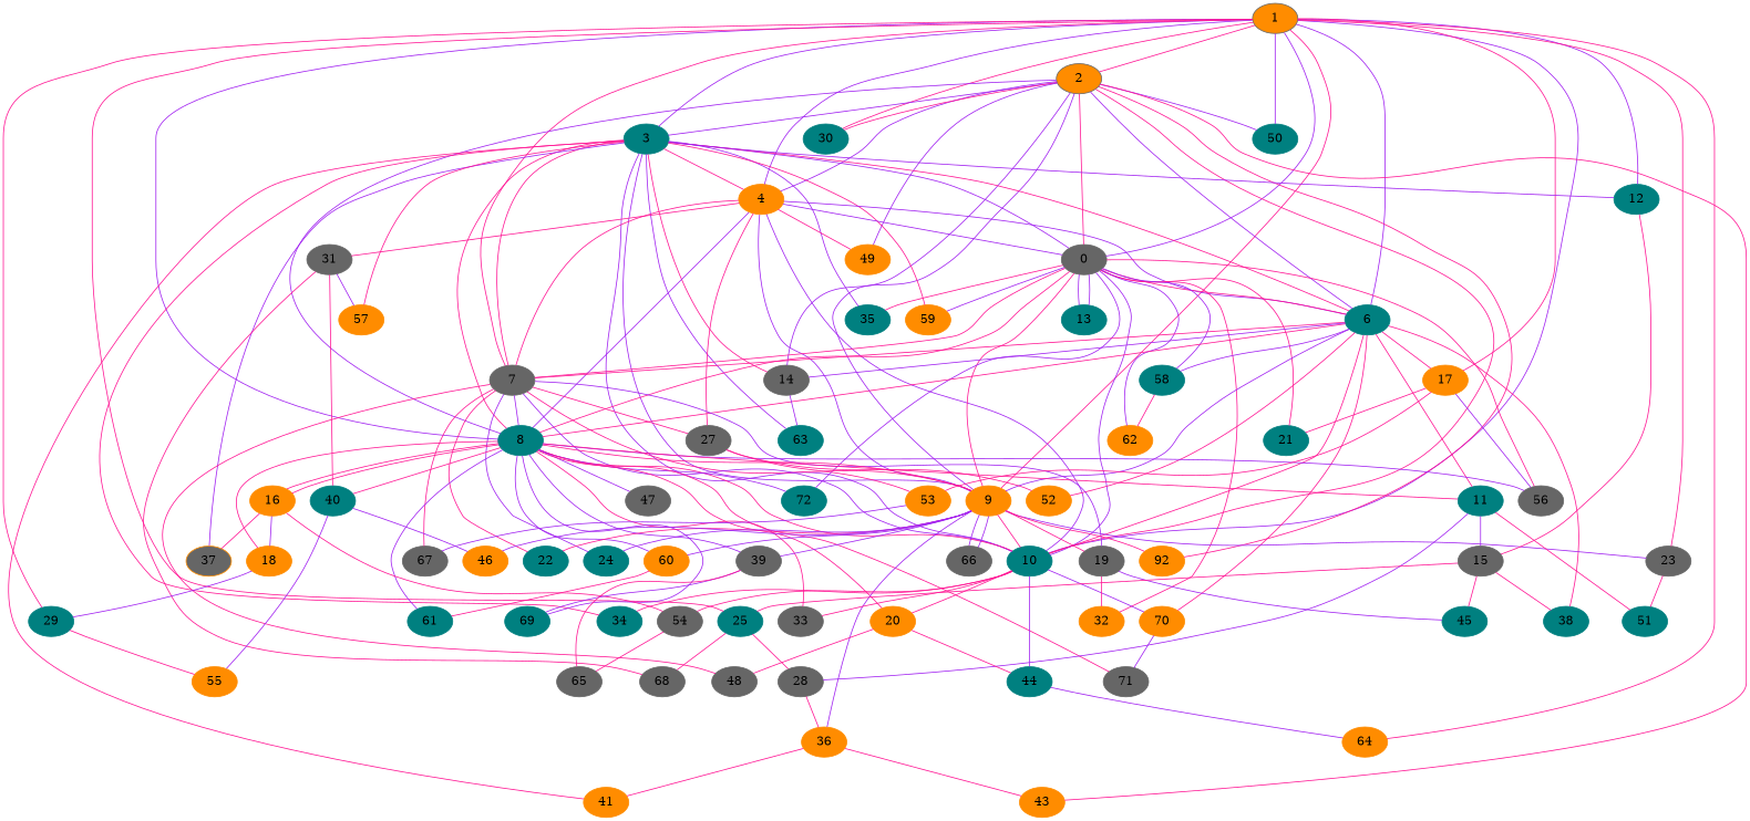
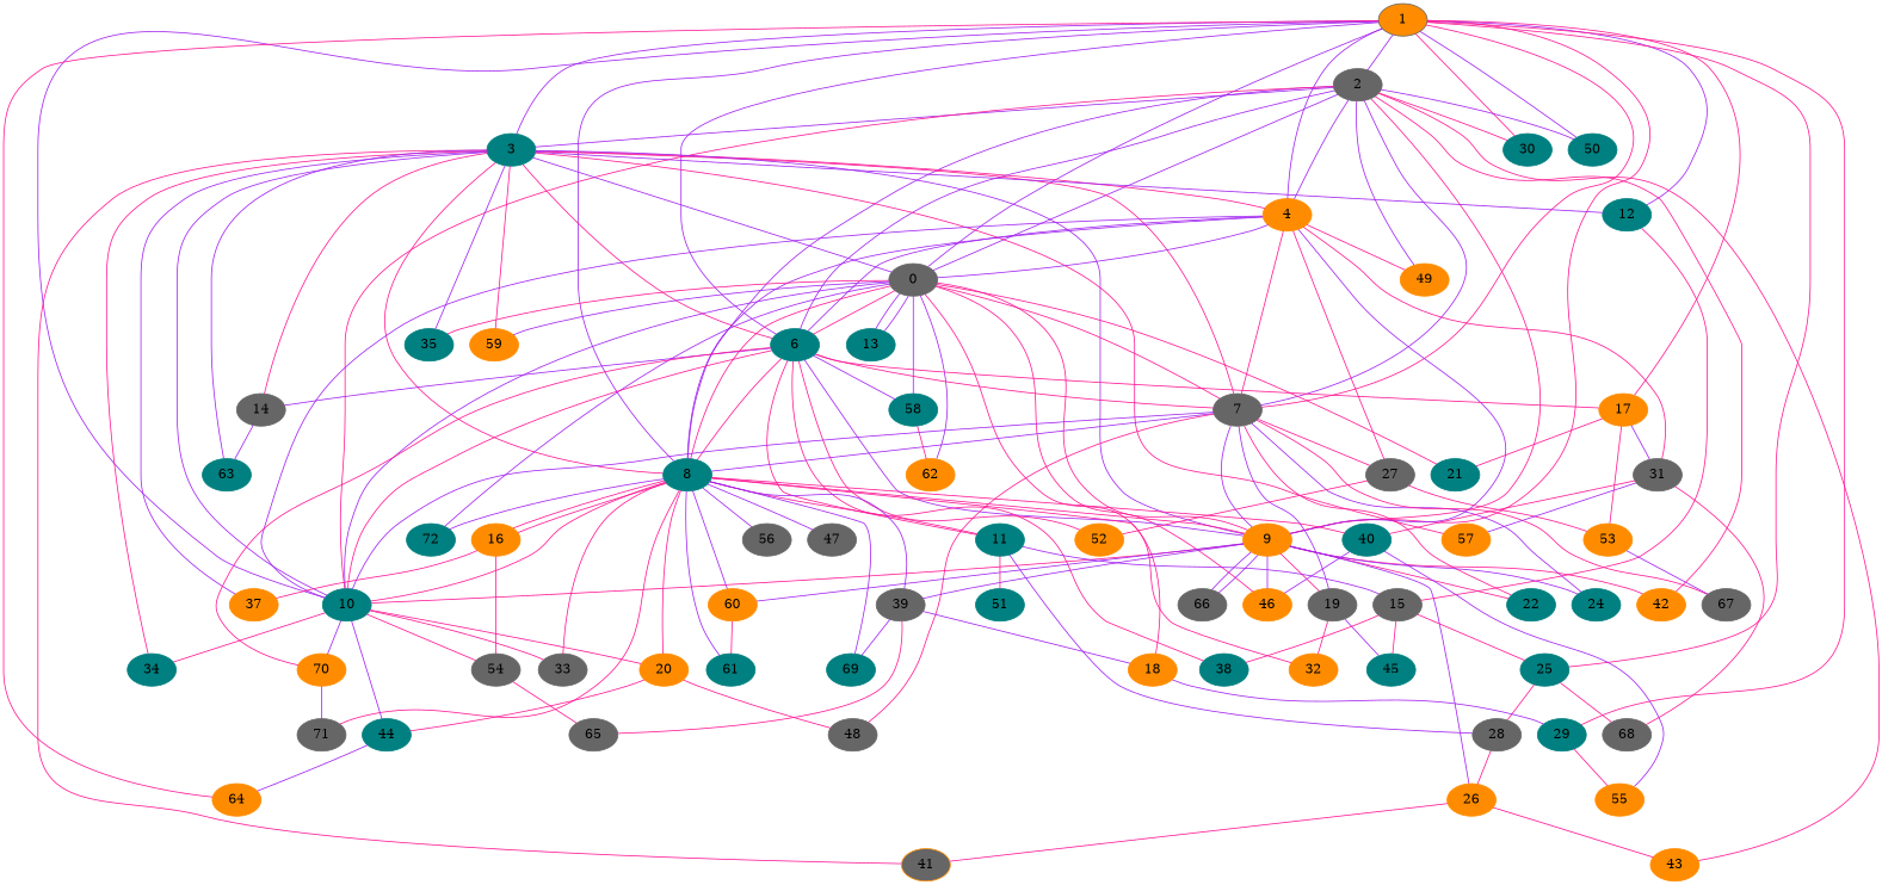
  graph {
    node [color=teal style=filled]
    edge [color=deeppink]
    1 [color=gray40 fillcolor=darkorange]
-   2 [color=gray40 fillcolor=darkorange]
+   2 [color=gray40]
    3
    4 [color=darkorange]
    n5 [color=gray40 label=0]
    6
    7 [color=gray40]
    8
    9 [color=darkorange]
    10
    12
    17 [color=darkorange]
-   23 [color=gray40]
    25
    29
    30
    50
    64 [color=darkorange]
-   42 [color=darkorange label=92]
+   42 [color=darkorange]
    43 [color=darkorange]
    49 [color=darkorange]
    14 [color=gray40]
    34
    35
-   37 [color=darkorange fillcolor=gray40]
-   41 [color=darkorange]
+   37 [color=darkorange]
+   41 [color=darkorange fillcolor=gray40]
    57 [color=darkorange]
    59 [color=darkorange]
    63
    27 [color=gray40]
    31 [color=gray40]
    13
    21
    32 [color=darkorange]
    56 [color=gray40]
    58
    62 [color=darkorange]
    72
    11
    38
    52 [color=darkorange]
    70 [color=darkorange]
    19 [color=gray40]
    22
    24
    48 [color=gray40]
    67 [color=gray40]
    16 [color=darkorange]
    18 [color=darkorange]
    20 [color=darkorange]
    33 [color=gray40]
    39 [color=gray40]
    40
    47 [color=gray40]
    60 [color=darkorange]
    61
    69
    71 [color=gray40]
-   36 [color=darkorange]
+   36 [color=darkorange label=26]
    46 [color=darkorange]
    66 [color=gray40]
    44
    54 [color=gray40]
    15 [color=gray40]
    53 [color=darkorange]
    51
    28 [color=gray40]
    68 [color=gray40]
    55 [color=darkorange]
    45
    65 [color=gray40]
-   1 -- 2
+   1 -- 2 [color=purple]
    1 -- 3 [color=purple]
    1 -- 4 [color=purple]
    1 -- n5 [color=purple]
    1 -- 6 [color=purple]
    1 -- 7
    1 -- 8 [color=purple]
    1 -- 9
    1 -- 10 [color=purple]
    1 -- 12 [color=purple]
    1 -- 17
-   1 -- 23
    1 -- 25
    1 -- 29
    1 -- 30
    1 -- 50 [color=purple]
    1 -- 64
    2 -- 3 [color=purple]
    2 -- 4 [color=purple]
-   2 -- n5
+   2 -- n5 [color=purple]
    2 -- 6 [color=purple]
-   2 -- 14 [color=purple]
+   2 -- 7 [color=purple]
    2 -- 8 [color=purple]
-   2 -- 9 [color=purple]
+   2 -- 9
    2 -- 10
    2 -- 30
    2 -- 50 [color=purple]
    2 -- 42
    2 -- 43
    2 -- 49 [color=purple]
    3 -- 4
    3 -- n5 [color=purple]
    3 -- 6
    3 -- 7
    3 -- 8
    3 -- 9 [color=purple]
    3 -- 10 [color=purple]
    3 -- 12 [color=purple]
    3 -- 14
    3 -- 34
    3 -- 35 [color=purple]
    3 -- 37 [color=purple]
    3 -- 41
    3 -- 57
    3 -- 59
    3 -- 63 [color=purple]
    4 -- n5 [color=purple]
    4 -- 6 [color=purple]
    4 -- 7
    4 -- 8 [color=purple]
    4 -- 9 [color=purple]
    4 -- 10 [color=purple]
    4 -- 49
    4 -- 27
    4 -- 31
    n5 -- 6
    n5 -- 7
    n5 -- 8
    n5 -- 9
    n5 -- 10 [color=purple]
    n5 -- 35
    n5 -- 59 [color=purple]
    n5 -- 13 [color=purple]
    n5 -- 13 [color=purple]
    n5 -- 21
    n5 -- 32
-   n5 -- 56
+   n5 -- 46
    n5 -- 58 [color=purple]
    n5 -- 62 [color=purple]
    n5 -- 72 [color=purple]
    6 -- 7
    6 -- 8
    6 -- 9 [color=purple]
    6 -- 10
    6 -- 17
    6 -- 14 [color=purple]
    6 -- 58 [color=purple]
    6 -- 11
    6 -- 38
    6 -- 52
    6 -- 70
    7 -- 8 [color=purple]
-   7 -- 9
+   7 -- 9 [color=purple]
    7 -- 10 [color=purple]
    7 -- 27
    7 -- 19 [color=purple]
    7 -- 22
    7 -- 24 [color=purple]
    7 -- 48
    7 -- 67
    8 -- 9
    8 -- 10
    8 -- 56 [color=purple]
    8 -- 72 [color=purple]
    8 -- 11
    8 -- 16
    8 -- 16
    8 -- 18
    8 -- 20
    8 -- 33
    8 -- 39 [color=purple]
    8 -- 40
    8 -- 47 [color=purple]
    8 -- 60 [color=purple]
    8 -- 61 [color=purple]
    8 -- 69 [color=purple]
    8 -- 71
    9 -- 10
-   9 -- 23 [color=purple]
    9 -- 42
    9 -- 19
    9 -- 22
    9 -- 24 [color=purple]
    9 -- 39 [color=purple]
    9 -- 60 [color=purple]
    9 -- 36 [color=purple]
    9 -- 46 [color=purple]
    9 -- 66 [color=purple]
    9 -- 66 [color=purple]
    10 -- 34
    10 -- 70 [color=purple]
    10 -- 20
    10 -- 33
    10 -- 44 [color=purple]
    10 -- 54
    12 -- 15
-   17 -- 56 [color=purple]
+   17 -- 31 [color=purple]
    17 -- 21
    17 -- 53
-   23 -- 51
    25 -- 28
    25 -- 68
    29 -- 55
    14 -- 63 [color=purple]
    27 -- 52
    27 -- 53
    31 -- 57 [color=purple]
    31 -- 40
    31 -- 68
    58 -- 62
    11 -- 15 [color=purple]
    11 -- 51
    11 -- 28 [color=purple]
    70 -- 71 [color=purple]
    19 -- 32
    19 -- 45 [color=purple]
    16 -- 37
-   16 -- 18 [color=purple]
+   39 -- 18 [color=purple]
    16 -- 54
    18 -- 29 [color=purple]
    20 -- 48
    20 -- 44
    39 -- 69 [color=purple]
    39 -- 65
    40 -- 46 [color=purple]
    40 -- 55 [color=purple]
    60 -- 61
    36 -- 43
    36 -- 41
    44 -- 64 [color=purple]
    54 -- 65
    15 -- 25
    15 -- 38
    15 -- 45
    53 -- 67 [color=purple]
    28 -- 36
  }
